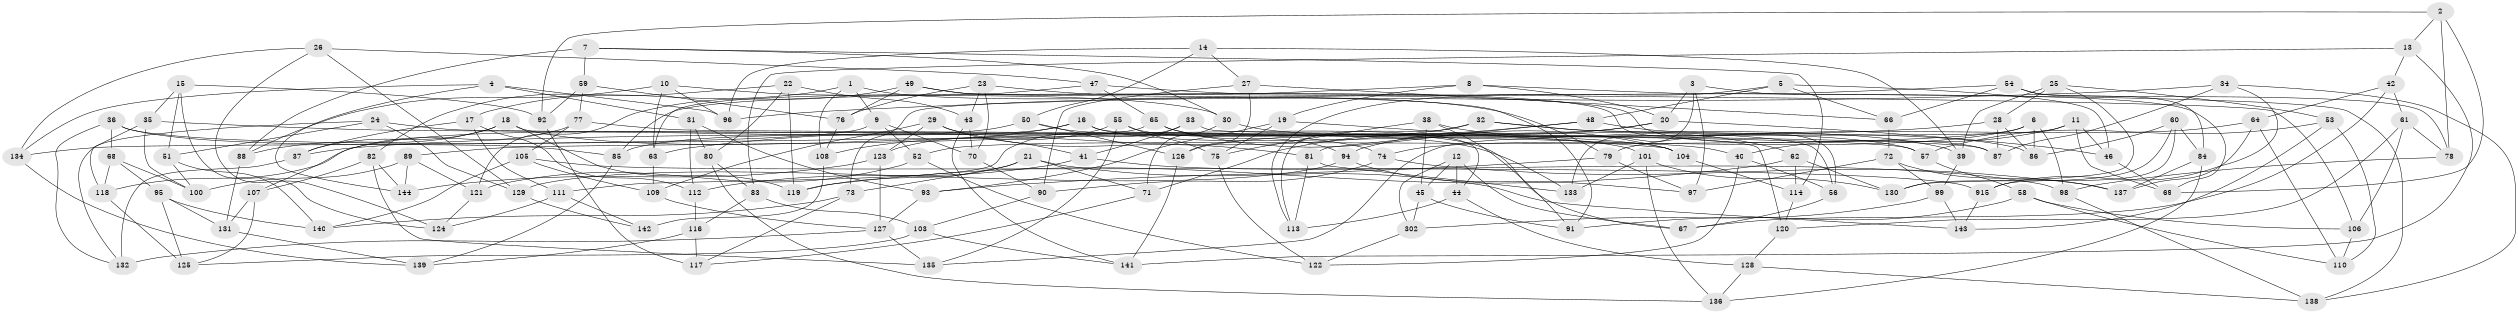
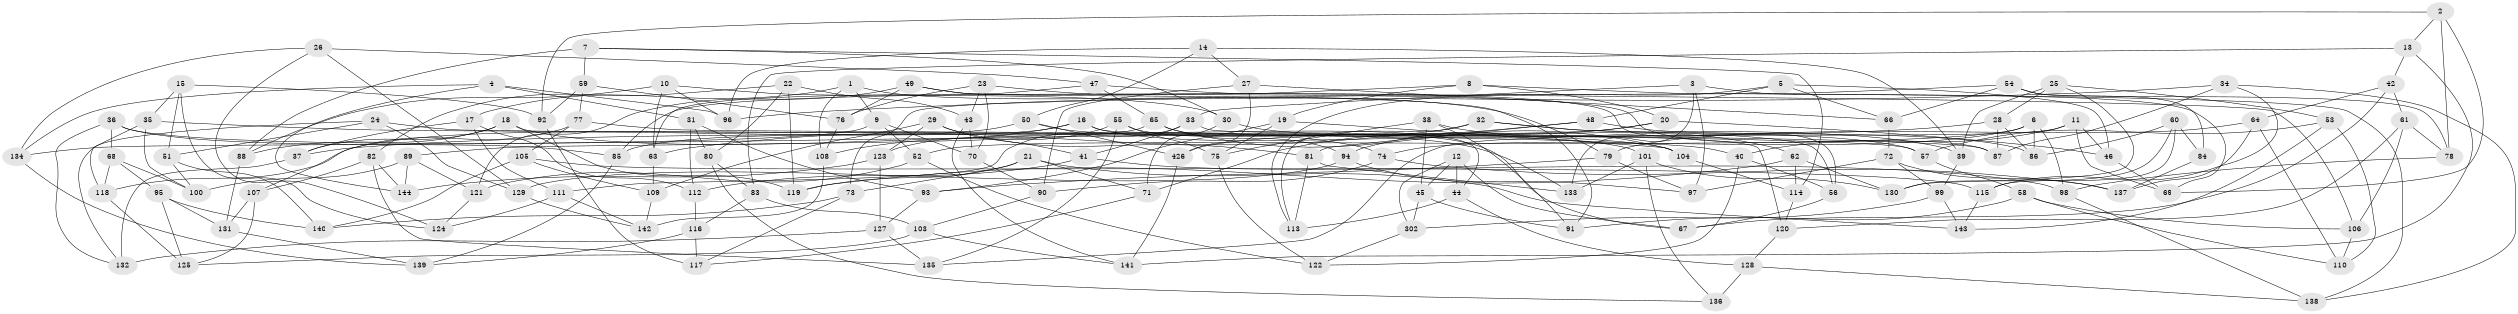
  graph {
    node [color=gray90 style=filled]
    1
    9
    17
    79
    108
    134
    52
    70
    37
    111
    112
    97
    93
    142
    2
    13
    69
    78
    92
    42
    83
    141
    98
    117
    3
    33
    133
    41
    120
    4
    31
    96
    144
    80
    139
    5
    46
    48
    66
    113
    86
    71
    81
    72
    6
    74
    122
    121
    90
    137
    138
    7
    30
    59
    88
    114
    39
    76
    77
    131
    8
    19
    20
    85
    75
    104
    94
-   126
+   126 [label=426]
    10
    63
    109
    11
    40
    135
    56
    12
    44
    45
    67
    n80 [label=302]
    128
    91
    61
    64
    103
    116
    14
    27
    50
    99
    118
    15
    35
    51
    124
    100
    140
    16
    101
    130
    136
    132
    18
    119
    127
    129
    21
    73
    143
    22
    43
    82
    107
    23
    87
    24
    57
    58
    25
    28
    53
    110
    26
    47
    65
    106
    29
    123
    32
    34
-   115 [label=915]
+   115
    125
    36
    68
    95
    38
    62
    89
    49
    54
    84
    55
    105
    60
    1 -- 9
    1 -- 17
    1 -- 79
    1 -- 108
    9 -- 134
    9 -- 52
    9 -- 70
    17 -- 37
    17 -- 111
    17 -- 112
    79 -- 97
    79 -- 93
    108 -- 142
    134 -- 139
    52 -- 122
    52 -- 121
    70 -- 90
    37 -- 132
    111 -- 142
    111 -- 124
    112 -- 116
    93 -- 127
    2 -- 13
    2 -- 69
    2 -- 78
    2 -- 92
    13 -- 42
    13 -- 83
    13 -- 141
    78 -- 98
    92 -- 117
    42 -- 67
    42 -- 61
    42 -- 64
    83 -- 103
    83 -- 116
    98 -- 138
    3 -- 97
    3 -- 69
-   3 -- 20
+   3 -- 33
    3 -- 133
    33 -- 111
    33 -- 41
    33 -- 120
    41 -- 112
    41 -- 98
    120 -- 128
    4 -- 134
    4 -- 31
    4 -- 96
    4 -- 144
    31 -- 112
    31 -- 93
    31 -- 80
    80 -- 83
    80 -- 136
    5 -- 46
    5 -- 48
    5 -- 66
    5 -- 113
    46 -- 69
    48 -- 86
    48 -- 71
    48 -- 81
    66 -- 72
    71 -- 117
    81 -- 133
    81 -- 113
    72 -- 97
    72 -- 137
    72 -- 99
    6 -- 52
    6 -- 98
    6 -- 86
    6 -- 74
    74 -- 90
    74 -- 137
    121 -- 124
    90 -- 103
    7 -- 30
    7 -- 59
    7 -- 88
    7 -- 114
    30 -- 71
    30 -- 39
    59 -- 92
    59 -- 76
    59 -- 77
    88 -- 131
    114 -- 120
    39 -- 99
    76 -- 108
    77 -- 107
    77 -- 87
    77 -- 105
    131 -- 139
    8 -- 138
    8 -- 19
    8 -- 20
    8 -- 85
    19 -- 93
    19 -- 75
    19 -- 104
    20 -- 46
    20 -- 94
    20 -- 126
    85 -- 139
    75 -- 122
    104 -- 114
    94 -- 97
    94 -- 129
    126 -- 141
    10 -- 96
    10 -- 30
    10 -- 88
    10 -- 63
    63 -- 109
-   109 -- 127
+   109 -- 142
    11 -- 69
    11 -- 46
    11 -- 40
    11 -- 135
    40 -- 122
    40 -- 56
    56 -- 67
    12 -- 44
    12 -- 45
    12 -- 67
    12 -- n80
    44 -- 113
    44 -- 128
    45 -- n80
    45 -- 91
    n80 -- 122
    128 -- 138
    128 -- 136
    61 -- 78
    61 -- 120
    61 -- 106
    64 -- 79
    64 -- 137
    64 -- 110
    103 -- 141
    103 -- 125
    116 -- 117
    116 -- 139
    14 -- 96
    14 -- 39
    14 -- 27
    14 -- 50
    27 -- 66
    27 -- 90
    27 -- 126
    50 -- 133
    50 -- 126
    50 -- 118
    99 -- n80
    99 -- 143
    118 -- 125
    15 -- 92
    15 -- 35
    15 -- 51
    15 -- 124
    35 -- 40
    35 -- 118
    35 -- 100
    51 -- 100
    51 -- 140
    16 -- 108
    16 -- 85
    16 -- 44
    16 -- 101
    101 -- 133
    101 -- 130
    101 -- 136
    18 -- 37
    18 -- 74
    18 -- 88
    18 -- 119
    127 -- 135
    127 -- 132
    129 -- 142
    21 -- 71
    21 -- 119
    21 -- 73
    21 -- 143
    73 -- 117
    73 -- 140
    22 -- 80
    22 -- 119
    22 -- 43
    22 -- 82
    43 -- 70
    43 -- 141
    82 -- 144
    82 -- 135
    82 -- 107
    107 -- 131
    107 -- 125
    23 -- 70
    23 -- 76
    23 -- 43
    23 -- 87
    24 -- 51
    24 -- 132
    24 -- 129
    24 -- 57
    57 -- 58
    58 -- 91
    58 -- 110
    58 -- 106
    25 -- 39
    25 -- 130
    25 -- 28
    25 -- 53
    28 -- 37
    28 -- 86
    28 -- 87
    53 -- 143
    53 -- 57
    53 -- 110
    26 -- 134
    26 -- 124
    26 -- 129
    26 -- 47
    47 -- 63
    47 -- 65
    47 -- 106
    65 -- 104
    65 -- 94
    65 -- 89
    106 -- 110
    29 -- 41
    29 -- 81
    29 -- 109
    29 -- 123
    123 -- 144
    123 -- 127
    32 -- 113
    32 -- 63
    32 -- 56
    32 -- 57
    34 -- 96
    34 -- 138
    34 -- 87
    34 -- 115
    115 -- 143
    36 -- 85
    36 -- 104
    36 -- 132
    36 -- 68
    68 -- 118
    68 -- 100
    68 -- 95
    95 -- 131
    95 -- 140
    95 -- 125
    38 -- 75
    38 -- 45
    38 -- 91
    38 -- 62
    62 -- 114
    62 -- 130
    62 -- 119
    89 -- 144
    89 -- 121
    89 -- 100
    49 -- 121
    49 -- 76
    49 -- 56
    49 -- 91
    54 -- 78
    54 -- 66
    54 -- 73
    54 -- 84
    84 -- 137
-   84 -- 136
    55 -- 75
    55 -- 135
    55 -- 67
    55 -- 123
    105 -- 109
    105 -- 140
    105 -- 115
    60 -- 86
    60 -- 130
    60 -- 115
    60 -- 84
  }
